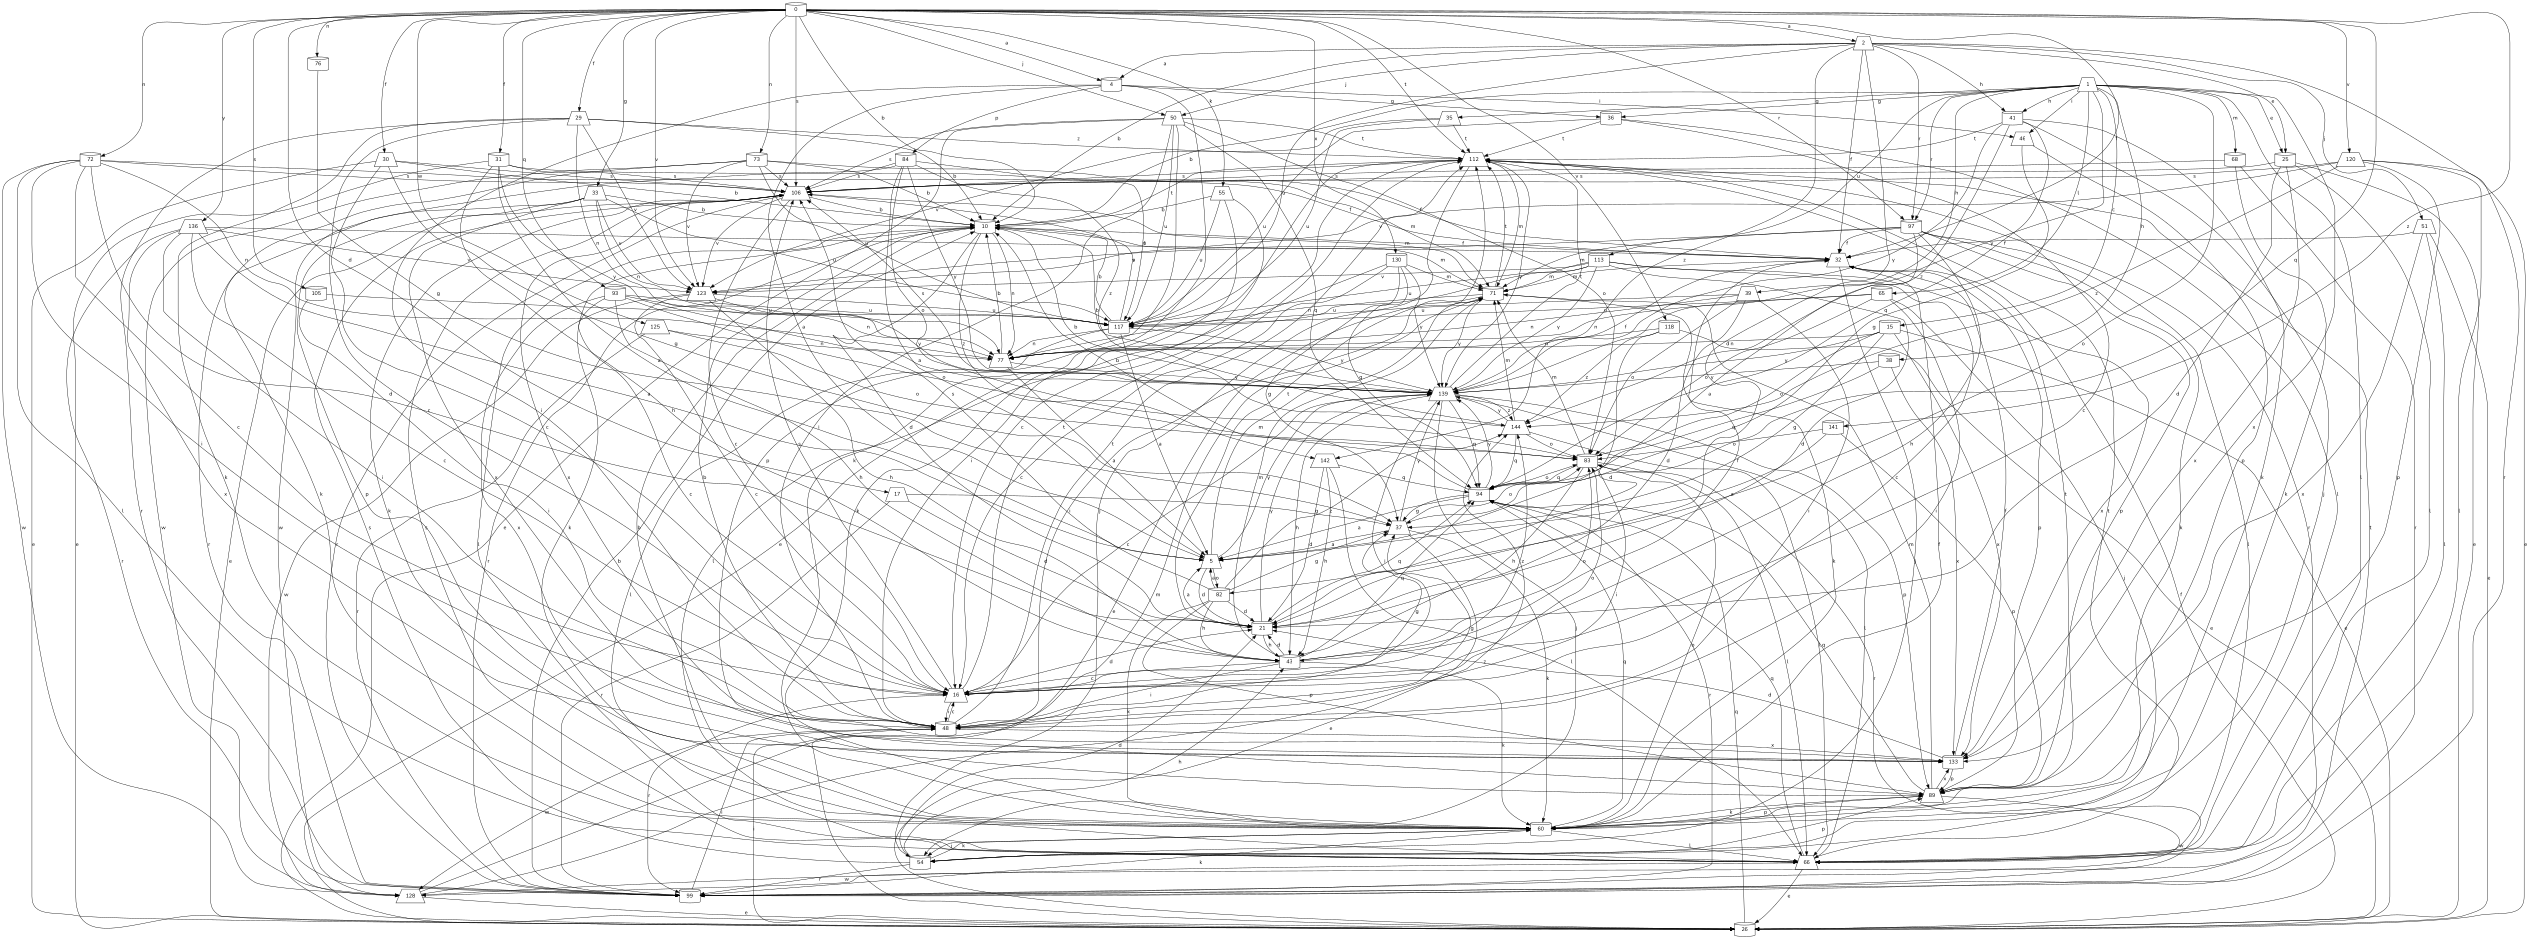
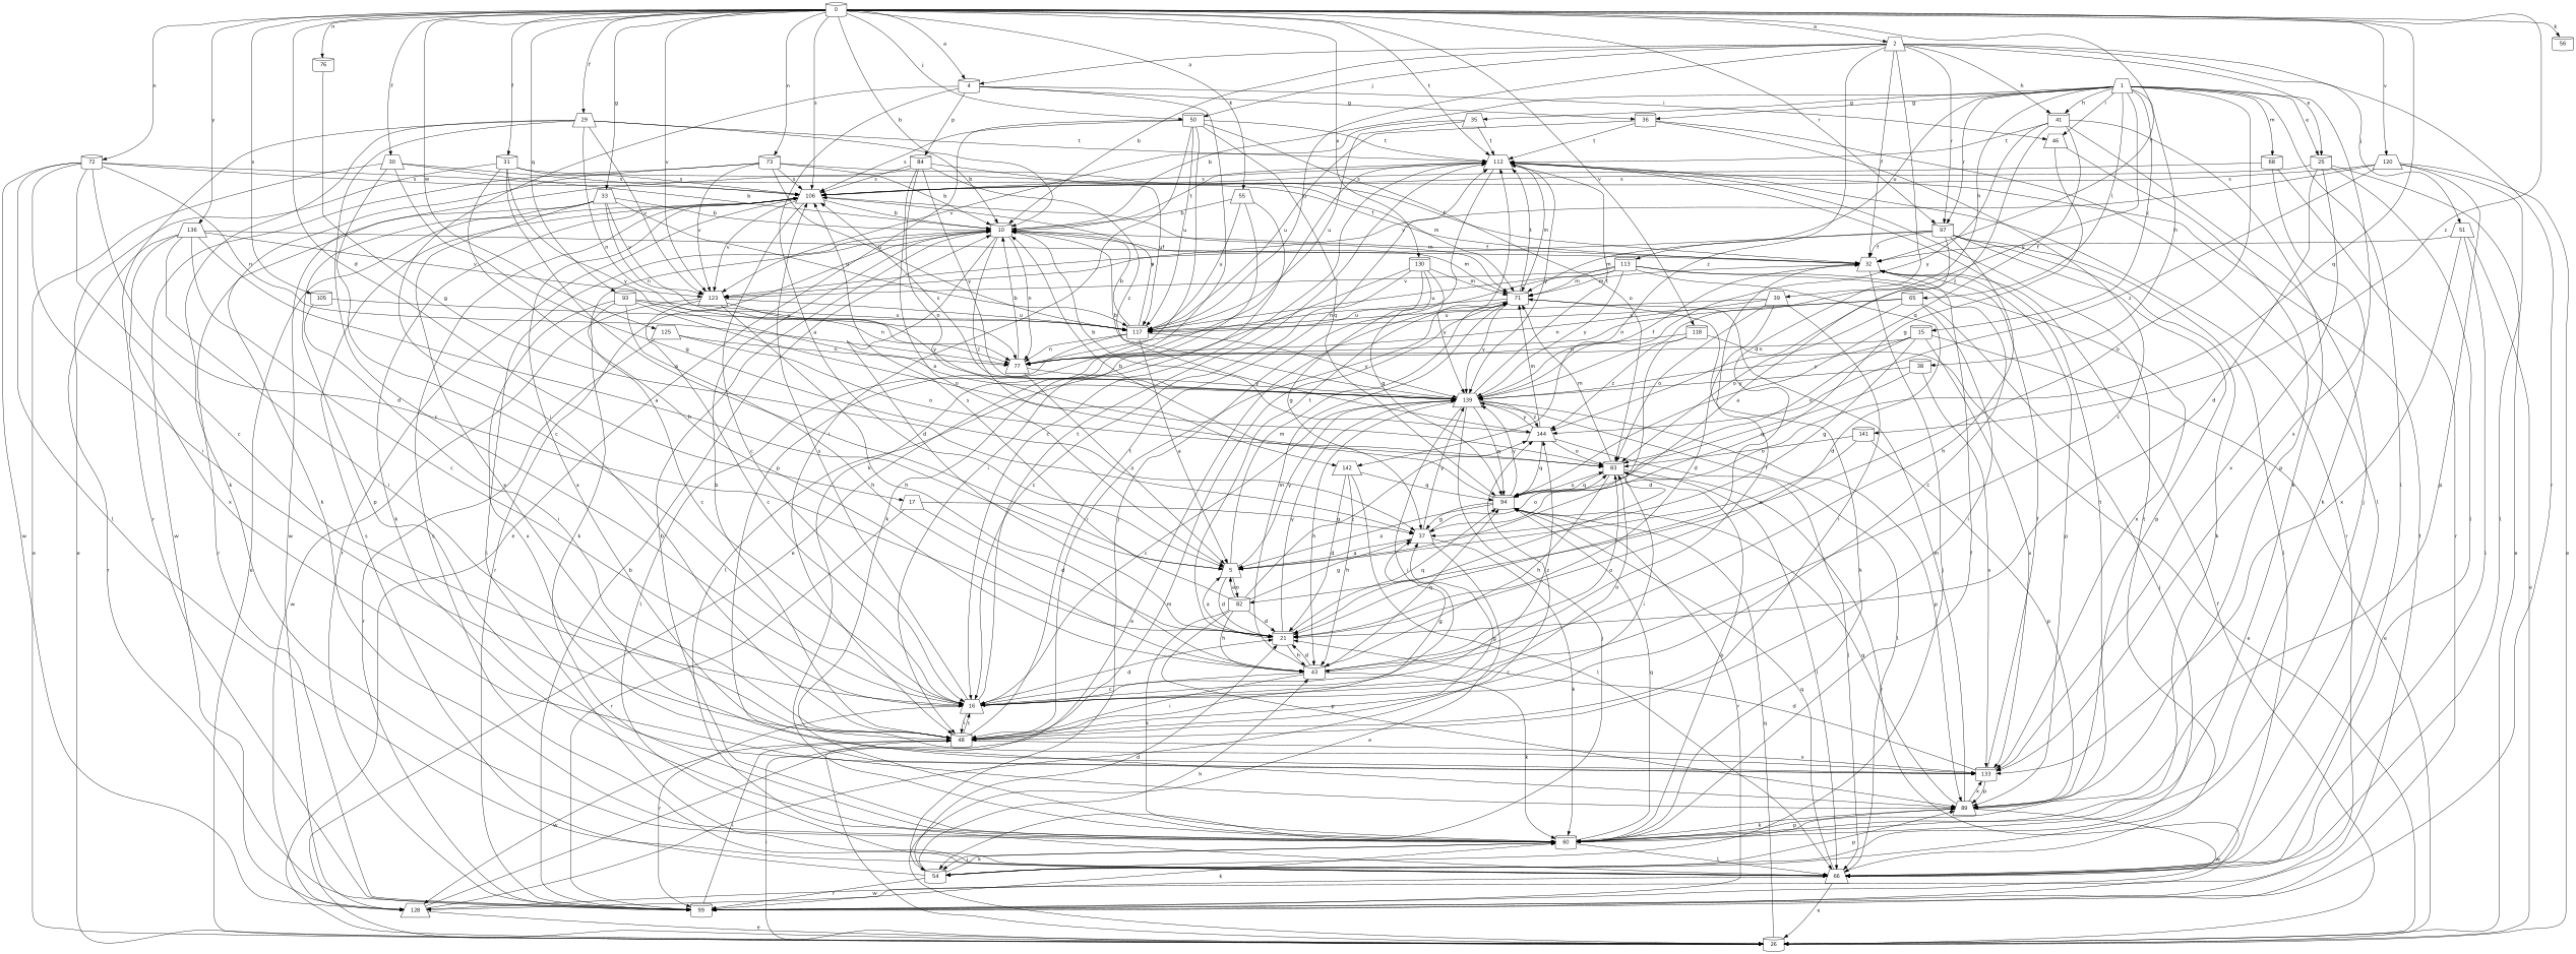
  strict digraph {
    fontname=Nunito
    node [fontname=Nunito shape=cylinder]
    edge [fontname=Nunito]
    2 [shape=trapezium]
    0
    4
    10
    17 [shape=trapezium]
    29 [shape=trapezium]
    30 [shape=trapezium]
    31
    32 [shape=trapezium]
    33 [shape=trapezium]
-   50 [shape=trapezium]
+   50
    55 [shape=trapezium]
+   56
    72
    73
    76
    93
    94
    97
    105
    106 [shape=trapezium]
    112 [shape=trapezium]
    118
    120 [shape=trapezium]
    123 [shape=trapezium]
    125 [shape=trapezium]
    130
    136 [shape=trapezium]
    141
    25
    41
    21
    51 [shape=trapezium]
    99
    117
    142 [shape=trapezium]
    36
    46 [shape=trapezium]
    5 [shape=trapezium]
    48
    60
    84
    66 [shape=trapezium]
    71
    77 [shape=trapezium]
    37 [shape=trapezium]
    16 [shape=trapezium]
    26
    139 [shape=trapezium]
    43
    54
    89 [shape=trapezium]
    133
    83
    128 [shape=trapezium]
    144 [shape=trapezium]
    1 [shape=trapezium]
    15
    35 [shape=trapezium]
    38
    39 [shape=trapezium]
    65
    68
    82
    113
    2 -> 4 [label=a]
    2 -> 10 [label=b]
    2 -> 32 [label=f]
    2 -> 50 [label=j]
    2 -> 97 [label=r]
    2 -> 25 [label=e]
    2 -> 41 [label=h]
    2 -> 21 [label=d]
    2 -> 51 [label=j]
    2 -> 99 [label=r]
    2 -> 117 [label=u]
    2 -> 142 [label=z]
    0 -> 2 [label=a]
    0 -> 4 [label=a]
    0 -> 10 [label=b]
    0 -> 17 [label=d]
    0 -> 29 [label=f]
    0 -> 30 [label=f]
    0 -> 31 [label=f]
    0 -> 32 [label=f]
    0 -> 33 [label=g]
    0 -> 50 [label=j]
    0 -> 55 [label=k]
+   0 -> 56 [label=k]
    0 -> 72 [label=n]
    0 -> 73 [label=n]
    0 -> 76 [label=n]
    0 -> 93 [label=q]
    0 -> 94 [label=q]
    0 -> 97 [label=r]
    0 -> 105 [label=s]
    0 -> 106 [label=s]
    0 -> 112 [label=t]
    0 -> 118 [label=v]
    0 -> 120 [label=v]
    0 -> 123 [label=v]
    0 -> 125 [label=w]
    0 -> 130 [label=x]
    0 -> 136 [label=y]
    0 -> 141 [label=z]
    4 -> 36 [label=g]
    4 -> 46 [label=i]
    4 -> 5 [label=a]
    4 -> 48 [label=i]
    4 -> 60 [label=k]
    4 -> 84 [label=p]
    10 -> 32 [label=f]
    10 -> 112 [label=t]
    10 -> 21 [label=d]
    10 -> 99 [label=r]
    10 -> 142 [label=z]
    10 -> 60 [label=k]
    10 -> 66 [label=l]
    10 -> 71 [label=m]
    10 -> 77 [label=n]
    17 -> 21 [label=d]
    17 -> 99 [label=r]
    17 -> 37 [label=g]
    29 -> 10 [label=b]
-   29 -> 112 [label=z]
+   29 -> 112 [label=t]
    29 -> 123 [label=v]
    29 -> 99 [label=r]
    29 -> 60 [label=k]
    29 -> 77 [label=n]
    29 -> 16 [label=c]
    30 -> 10 [label=b]
    30 -> 106 [label=s]
    30 -> 37 [label=g]
    30 -> 16 [label=c]
    30 -> 26 [label=e]
    31 -> 106 [label=s]
    31 -> 5 [label=a]
    31 -> 71 [label=m]
    31 -> 26 [label=e]
    31 -> 139 [label=y]
    31 -> 43 [label=h]
    32 -> 71 [label=m]
    32 -> 54 [label=j]
    32 -> 89 [label=p]
    33 -> 10 [label=b]
    33 -> 123 [label=v]
    33 -> 99 [label=r]
    33 -> 117 [label=u]
    33 -> 77 [label=n]
    33 -> 89 [label=p]
    33 -> 133 [label=x]
    50 -> 94 [label=q]
    50 -> 106 [label=s]
    50 -> 112 [label=t]
    50 -> 117 [label=u]
    50 -> 48 [label=i]
    50 -> 26 [label=e]
    50 -> 89 [label=p]
    50 -> 83 [label=o]
    55 -> 10 [label=b]
    55 -> 117 [label=u]
    55 -> 48 [label=i]
    55 -> 60 [label=k]
    72 -> 32 [label=f]
    72 -> 106 [label=s]
    72 -> 21 [label=d]
    72 -> 48 [label=i]
    72 -> 66 [label=l]
    72 -> 77 [label=n]
    72 -> 16 [label=c]
    72 -> 128 [label=w]
    73 -> 10 [label=b]
    73 -> 32 [label=f]
    73 -> 106 [label=s]
    73 -> 123 [label=v]
    73 -> 117 [label=u]
    73 -> 60 [label=k]
    73 -> 128 [label=w]
    76 -> 37 [label=g]
    93 -> 117 [label=u]
    93 -> 77 [label=n]
    93 -> 16 [label=c]
    93 -> 43 [label=h]
    93 -> 133 [label=x]
    93 -> 83 [label=o]
    94 -> 10 [label=b]
    94 -> 99 [label=r]
    94 -> 5 [label=a]
    94 -> 37 [label=g]
    94 -> 139 [label=y]
    94 -> 83 [label=o]
    97 -> 32 [label=f]
    97 -> 123 [label=v]
    97 -> 5 [label=a]
    97 -> 60 [label=k]
    97 -> 66 [label=l]
    97 -> 71 [label=m]
    97 -> 43 [label=h]
    97 -> 89 [label=p]
    105 -> 117 [label=u]
    105 -> 48 [label=i]
    106 -> 10 [label=b]
    106 -> 123 [label=v]
    106 -> 99 [label=r]
    106 -> 60 [label=k]
    106 -> 71 [label=m]
    106 -> 16 [label=c]
    106 -> 26 [label=e]
    106 -> 133 [label=x]
    112 -> 106 [label=s]
    112 -> 99 [label=r]
    112 -> 71 [label=m]
    112 -> 16 [label=c]
    112 -> 26 [label=e]
    112 -> 139 [label=y]
    112 -> 54 [label=j]
    118 -> 21 [label=d]
    118 -> 77 [label=n]
    118 -> 26 [label=e]
    118 -> 144 [label=z]
    120 -> 106 [label=s]
    120 -> 123 [label=v]
    120 -> 66 [label=l]
    120 -> 26 [label=e]
    120 -> 89 [label=p]
    120 -> 144 [label=z]
    123 -> 117 [label=u]
    123 -> 16 [label=c]
    123 -> 139 [label=y]
    123 -> 43 [label=h]
    123 -> 128 [label=w]
    125 -> 99 [label=r]
    125 -> 77 [label=n]
    125 -> 83 [label=o]
    130 -> 94 [label=q]
    130 -> 66 [label=l]
    130 -> 71 [label=m]
    130 -> 37 [label=g]
    130 -> 16 [label=c]
    130 -> 139 [label=y]
    136 -> 32 [label=f]
    136 -> 123 [label=v]
    136 -> 99 [label=r]
    136 -> 5 [label=a]
    136 -> 48 [label=i]
    136 -> 16 [label=c]
    136 -> 133 [label=x]
    141 -> 5 [label=a]
    141 -> 89 [label=p]
    141 -> 83 [label=o]
    25 -> 106 [label=s]
    25 -> 21 [label=d]
    25 -> 66 [label=l]
    25 -> 26 [label=e]
    25 -> 133 [label=x]
    41 -> 94 [label=q]
    41 -> 112 [label=t]
    41 -> 60 [label=k]
    41 -> 139 [label=y]
    41 -> 54 [label=j]
    41 -> 144 [label=z]
    21 -> 94 [label=q]
    21 -> 112 [label=t]
    21 -> 5 [label=a]
    21 -> 139 [label=y]
    21 -> 43 [label=h]
    51 -> 32 [label=f]
    51 -> 66 [label=l]
    51 -> 26 [label=e]
    51 -> 133 [label=x]
    99 -> 10 [label=b]
    99 -> 112 [label=t]
    99 -> 48 [label=i]
    99 -> 60 [label=k]
    117 -> 10 [label=b]
    117 -> 106 [label=s]
    117 -> 5 [label=a]
    117 -> 66 [label=l]
    117 -> 77 [label=n]
    117 -> 139 [label=y]
    142 -> 94 [label=q]
    142 -> 21 [label=d]
    142 -> 66 [label=l]
    142 -> 43 [label=h]
    36 -> 112 [label=t]
    36 -> 117 [label=u]
    36 -> 66 [label=l]
    36 -> 16 [label=c]
    46 -> 37 [label=g]
    46 -> 89 [label=p]
    5 -> 21 [label=d]
    5 -> 71 [label=m]
    5 -> 139 [label=y]
    5 -> 82 [label=o]
    48 -> 10 [label=b]
    48 -> 112 [label=t]
    48 -> 37 [label=g]
    48 -> 16 [label=c]
    48 -> 133 [label=x]
    48 -> 128 [label=w]
    60 -> 10 [label=b]
    60 -> 32 [label=f]
    60 -> 94 [label=q]
    60 -> 112 [label=t]
    60 -> 66 [label=l]
    60 -> 54 [label=j]
    60 -> 89 [label=p]
    60 -> 83 [label=o]
    84 -> 106 [label=s]
    84 -> 117 [label=u]
    84 -> 5 [label=a]
    84 -> 139 [label=y]
    84 -> 83 [label=o]
    84 -> 128 [label=w]
    84 -> 144 [label=z]
    66 -> 94 [label=q]
    66 -> 106 [label=s]
    66 -> 112 [label=t]
    66 -> 26 [label=e]
    66 -> 128 [label=w]
    71 -> 112 [label=t]
    71 -> 117 [label=u]
    71 -> 48 [label=i]
    71 -> 60 [label=k]
    71 -> 26 [label=e]
    71 -> 139 [label=y]
    77 -> 10 [label=b]
    77 -> 5 [label=a]
    77 -> 139 [label=y]
    37 -> 5 [label=a]
    37 -> 60 [label=k]
    37 -> 26 [label=e]
    37 -> 139 [label=y]
    37 -> 83 [label=o]
    16 -> 106 [label=s]
    16 -> 112 [label=t]
    16 -> 21 [label=d]
    16 -> 99 [label=r]
    16 -> 48 [label=i]
    16 -> 37 [label=g]
    16 -> 83 [label=o]
    16 -> 144 [label=z]
    26 -> 32 [label=f]
    26 -> 94 [label=q]
    26 -> 48 [label=i]
    139 -> 10 [label=b]
    139 -> 32 [label=f]
    139 -> 94 [label=q]
    139 -> 106 [label=s]
    139 -> 112 [label=t]
    139 -> 48 [label=i]
    139 -> 66 [label=l]
    139 -> 16 [label=c]
    139 -> 43 [label=h]
    139 -> 54 [label=j]
    139 -> 89 [label=p]
    139 -> 144 [label=z]
    43 -> 32 [label=f]
    43 -> 94 [label=q]
    43 -> 21 [label=d]
    43 -> 48 [label=i]
    43 -> 60 [label=k]
    43 -> 71 [label=m]
    43 -> 16 [label=c]
    43 -> 83 [label=o]
    54 -> 106 [label=s]
    54 -> 21 [label=d]
    54 -> 99 [label=r]
    54 -> 60 [label=k]
    54 -> 43 [label=h]
    54 -> 89 [label=p]
    89 -> 94 [label=q]
    89 -> 60 [label=k]
    89 -> 71 [label=m]
    89 -> 133 [label=x]
    89 -> 128 [label=w]
    133 -> 32 [label=f]
    133 -> 21 [label=d]
    133 -> 89 [label=p]
    83 -> 94 [label=q]
    83 -> 99 [label=r]
    83 -> 48 [label=i]
    83 -> 66 [label=l]
    83 -> 71 [label=m]
    83 -> 43 [label=h]
    128 -> 71 [label=m]
    128 -> 26 [label=e]
    128 -> 144 [label=z]
    144 -> 10 [label=b]
    144 -> 94 [label=q]
    144 -> 66 [label=l]
    144 -> 71 [label=m]
    144 -> 139 [label=y]
    144 -> 83 [label=o]
    1 -> 10 [label=b]
    1 -> 97 [label=r]
    1 -> 25 [label=e]
    1 -> 41 [label=h]
    1 -> 36 [label=g]
    1 -> 46 [label=i]
    1 -> 66 [label=l]
    1 -> 139 [label=y]
    1 -> 133 [label=x]
    1 -> 15 [label=c]
    1 -> 35 [label=g]
    1 -> 38 [label=h]
    1 -> 39 [label=h]
    1 -> 65 [label=l]
    1 -> 68 [label=m]
    1 -> 82 [label=o]
    1 -> 113 [label=u]
    15 -> 77 [label=n]
    15 -> 37 [label=g]
    15 -> 26 [label=e]
    15 -> 139 [label=y]
    15 -> 133 [label=x]
    15 -> 83 [label=o]
    35 -> 112 [label=t]
    35 -> 123 [label=v]
    35 -> 117 [label=u]
    38 -> 94 [label=q]
    38 -> 139 [label=y]
    38 -> 133 [label=x]
    39 -> 21 [label=d]
    39 -> 117 [label=u]
    39 -> 48 [label=i]
    39 -> 77 [label=n]
    39 -> 83 [label=o]
    65 -> 117 [label=u]
    65 -> 48 [label=i]
    65 -> 77 [label=n]
    65 -> 54 [label=j]
    65 -> 83 [label=o]
    68 -> 106 [label=s]
    68 -> 99 [label=r]
    68 -> 60 [label=k]
    82 -> 106 [label=s]
    82 -> 21 [label=d]
    82 -> 5 [label=a]
    82 -> 60 [label=k]
    82 -> 37 [label=g]
    82 -> 43 [label=h]
    82 -> 89 [label=p]
    82 -> 144 [label=z]
    113 -> 123 [label=v]
    113 -> 21 [label=d]
    113 -> 117 [label=u]
    113 -> 71 [label=m]
    113 -> 77 [label=n]
    113 -> 16 [label=c]
    113 -> 139 [label=y]
    113 -> 133 [label=x]
  }
